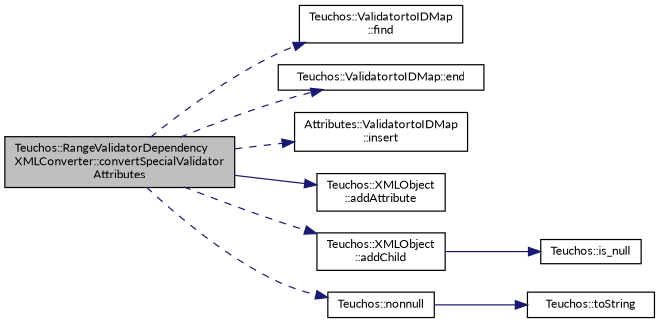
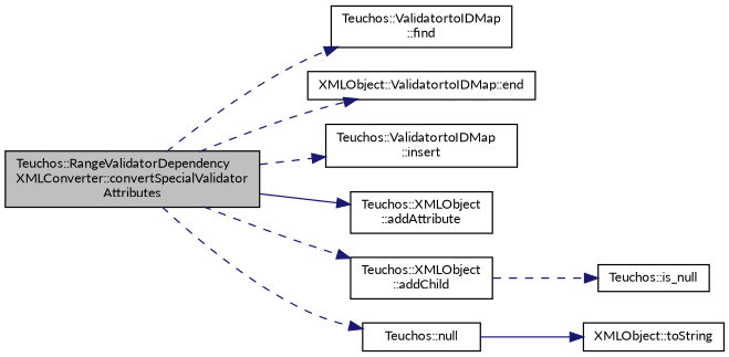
  digraph {
    fontname=Lato
    rankdir=LR
    node [color=black fillcolor=white fontname=Lato fontsize=10 shape=record style=filled]
    edge [color=midnightblue fontname=Lato fontsize=10 labelfontname=Helvetica labelfontsize=10 style=dashed]
    n1 [fillcolor=grey75 fontcolor=black height=0.2 label="Teuchos::RangeValidatorDependency\lXMLConverter::convertSpecialValidator\lAttributes" width=0.4]
    n2 [height=0.2 label="Teuchos::ValidatortoIDMap\l::find" width=0.4]
-   n3 [height=0.2 label="Teuchos::ValidatortoIDMap::end" width=0.4]
-   n4 [height=0.2 label="Attributes::ValidatortoIDMap\l::insert" width=0.4]
+   n3 [height=0.2 label="XMLObject::ValidatortoIDMap::end" width=0.4]
+   n4 [height=0.2 label="Teuchos::ValidatortoIDMap\l::insert" width=0.4]
    n5 [height=0.2 label="Teuchos::XMLObject\l::addAttribute" width=0.4]
    n6 [height=0.2 label="Teuchos::XMLObject\l::addChild" width=0.4]
-   n7 [height=0.2 label="Teuchos::nonnull" width=0.4]
+   n7 [height=0.2 label="Teuchos::null" width=0.4]
    n8 [height=0.2 label="Teuchos::is_null" width=0.4]
-   n9 [height=0.2 label="Teuchos::toString" width=0.4]
+   n9 [height=0.2 label="XMLObject::toString" width=0.4]
    n1 -> n2
    n1 -> n3
    n1 -> n4
    n1 -> n5 [style=solid]
    n1 -> n6
    n1 -> n7
-   n6 -> n8 [style=solid]
+   n6 -> n8
    n7 -> n9 [style=solid]
  }
